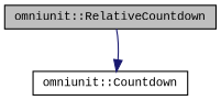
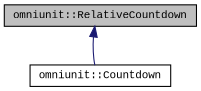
  digraph {
    fontname="Liberation Mono"
    node [color=black fontname="Liberation Mono" fontsize=10 shape=record style=filled]
    n1 [fillcolor=grey75 fontcolor=black height=0.2 label="omniunit::RelativeCountdown" width=0.4]
    n2 [fillcolor=white height=0.2 label="omniunit::Countdown" width=0.4]
-   n2 -> n1 [color=midnightblue dir=back fontname="Liberation Mono" fontsize=10 labelfontname=Helvetica labelfontsize=10 style=solid]
+   n1 -> n2 [color=midnightblue dir=back fontname="Liberation Mono" fontsize=10 labelfontname=Helvetica labelfontsize=10 style=solid]
  }
